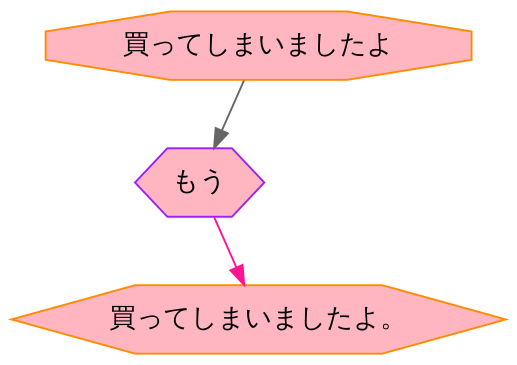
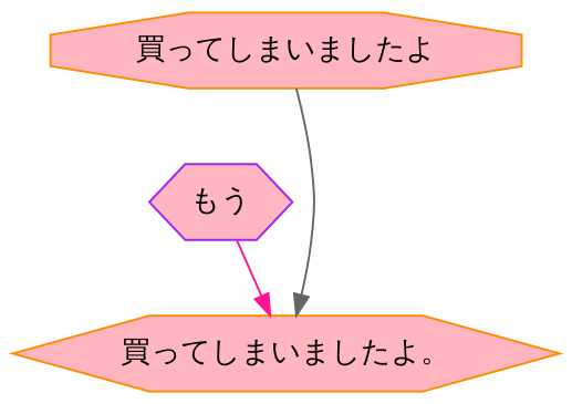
  digraph {
    fontname="DejaVu Serif"
    node [color=darkorange fillcolor=lightpink fontname="DejaVu Serif" shape=hexagon style=filled]
    edge [fontname="DejaVu Serif"]
    n1 [color=purple label="もう"]
    n2 [label="買ってしまいましたよ。"]
    n3 [label="買ってしまいましたよ" shape=octagon]
    n1 -> n2 [color=deeppink]
-   n3 -> n1 [color=gray40]
+   n3 -> n2 [color=gray40]
  }
